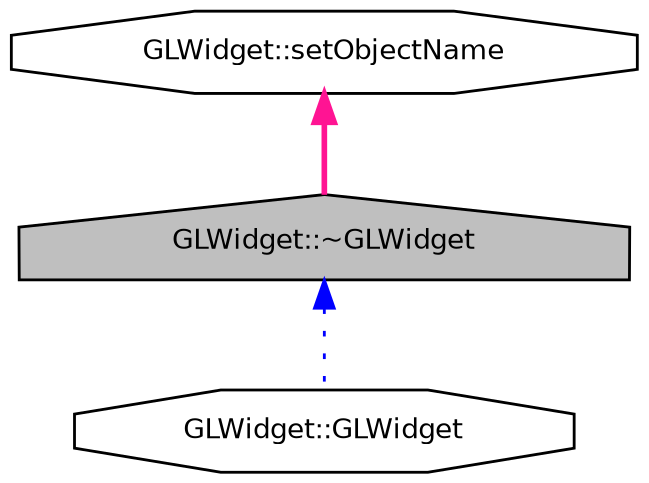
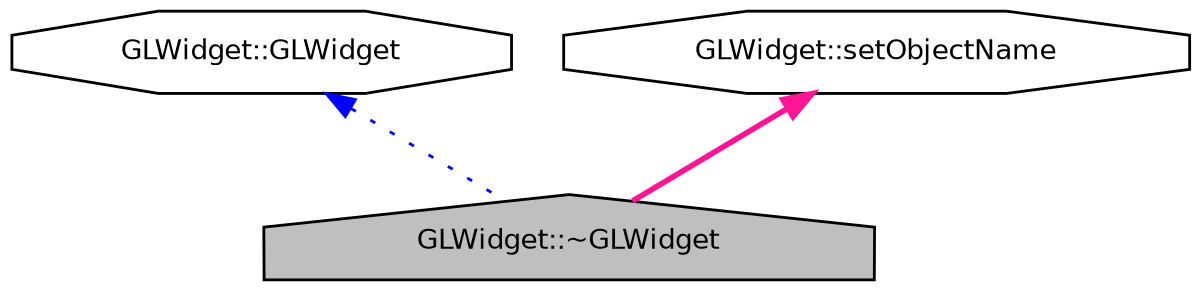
  digraph {
    rankdir=TB
    node [color=black fillcolor=white fontname=Helvetica fontsize=10 shape=octagon style=filled]
    edge [dir=back fontname=Helvetica fontsize=10 labelfontname=Helvetica labelfontsize=10]
    n1 [fillcolor=grey75 fontcolor=black height=0.2 label="GLWidget::~GLWidget" shape=house width=0.4]
    n2 [height=0.2 label="GLWidget::GLWidget" width=0.4]
    n3 [height=0.2 label="GLWidget::setObjectName" width=0.4]
-   n1 -> n2 [color=blue style=dotted]
+   n2 -> n1 [color=blue style=dotted]
    n3 -> n1 [color=deeppink style=bold]
  }
